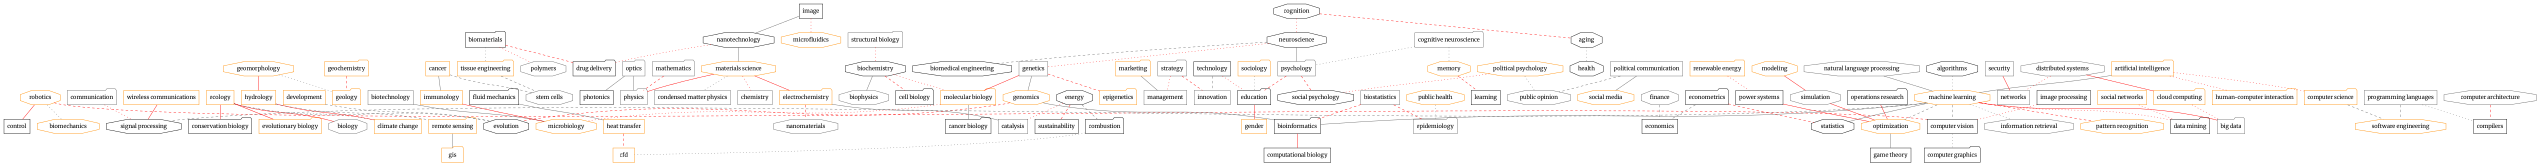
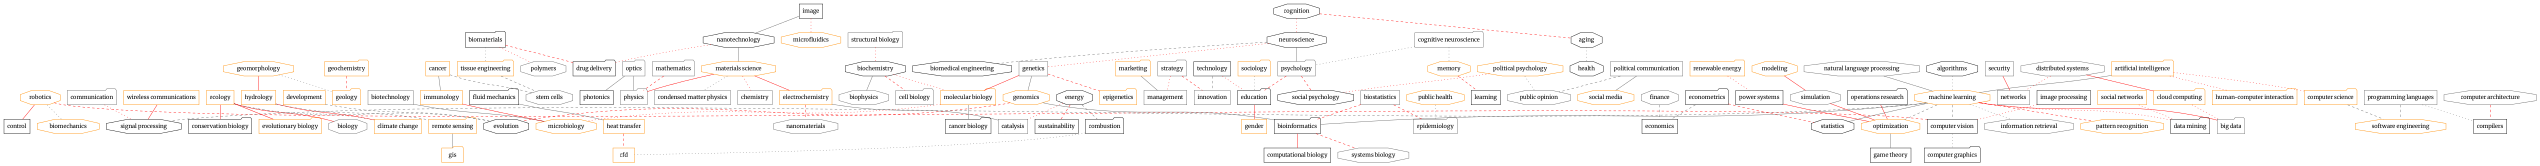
  strict graph {
    fontname=Merriweather
    node [color=darkorange fontname=Merriweather level=1 shape=octagon weight=1120.0]
    edge [color=red fontname=Merriweather level=1 style=solid weight=105.0]
    n1 [label=robotics weight=3442.0]
    n2 [label=biomechanics weight=1657.0]
    n3 [color=black label="computer vision" shape=box weight=5478.0]
    n4 [color=black label=control shape=box weight=1694.0]
    n5 [color=black label="computer graphics" shape=folder weight=1251.0]
    n6 [label="social networks" shape=box weight=1144.0]
    n7 [color=black label="data mining" shape=folder weight=3417.0]
    n8 [color=gray40 label=biotechnology shape=box weight=1182.0]
    n9 [label=microbiology weight=2355.0]
    n10 [color=black label=image shape=box weight=872.0 level=""]
    n11 [label=microfluidics weight=1372.0]
    n12 [color=black label=nanotechnology weight=3024.0]
    n13 [color=black label="drug delivery" shape=folder]
    n14 [label="materials science" weight=3272.0]
    n15 [color=gray40 label=physics shape=folder weight=2647.0]
    n16 [color=gray40 label="condensed matter physics" shape=box weight=1631.0]
    n17 [label=electrochemistry shape=folder weight=1283.0]
    n18 [color=gray40 label=chemistry shape=box weight=2206.0]
    n19 [color=gray40 label="programming languages" shape=box weight=816.0 level=""]
    n20 [color=black label=compilers shape=box weight=365.0 level=""]
    n21 [label="software engineering" weight=2055.0]
    n22 [label=geochemistry shape=folder weight=1076.0]
    n23 [label=geology shape=folder weight=1135.0]
    n24 [label="wireless communications" shape=box weight=1437.0]
    n25 [color=black label="signal processing" weight=2402.0]
    n26 [color=black label=biomaterials shape=folder weight=2072.0]
    n27 [label="tissue engineering" shape=folder weight=1425.0]
    n28 [color=gray40 label=polymers weight=1115.0]
    n29 [color=gray40 label="stem cells" weight=1176.0]
    n30 [color=black label=cognition weight=941.0 level=""]
    n31 [color=black label=aging weight=1482.0]
    n32 [color=black label=neuroscience weight=5781.0]
    n33 [color=black label=health weight=1282.0]
    n34 [color=gray40 label=genetics shape=box weight=3043.0]
    n35 [color=gray40 label=psychology shape=folder weight=2022.0]
    n36 [color=black label="biomedical engineering" weight=1263.0]
    n37 [label=genomics weight=2984.0]
    n38 [label="molecular biology" shape=folder weight=2880.0]
    n39 [label=epigenetics shape=folder weight=1269.0]
    n40 [color=black label=education shape=folder weight=2017.0]
    n41 [color=black label="social psychology" weight=954.0 level=""]
    n42 [label=cancer shape=box weight=2228.0]
    n43 [label=immunology shape=box weight=2783.0]
    n44 [label=geomorphology weight=579.0 level=""]
    n45 [label=hydrology shape=box weight=1221.0]
    n46 [label="climate change" shape=box weight=2181.0]
    n47 [label="remote sensing" shape=folder weight=1953.0]
    n48 [label=gis shape=folder weight=1284.0]
    n49 [color=black label=algorithms weight=1235.0]
    n50 [label="machine learning" weight=11046.0]
    n51 [color=black label=statistics weight=2580.0]
    n52 [color=black label=bioinformatics shape=folder weight=5075.0]
    n53 [color=gray40 label="information retrieval" weight=1077.0]
    n54 [label=optimization weight=2557.0]
    n55 [label="pattern recognition" weight=1743.0]
    n56 [color=gray40 label="big data" shape=folder]
+   n57 [color=gray40 label="systems biology" weight=1798.0]
    n58 [color=black label="computational biology" shape=box weight=2567.0]
    n59 [color=black label="game theory" shape=box weight=1138.0]
    n60 [color=gray40 label="computer architecture" weight=1187.0]
    n61 [label=ecology shape=box weight=3351.0]
    n62 [color=black label="conservation biology" shape=folder weight=1902.0]
    n63 [label="evolutionary biology" shape=folder weight=1456.0]
    n64 [color=gray40 label=biology weight=1336.0]
    n65 [color=black label=evolution weight=2669.0]
    n66 [color=gray40 label=mathematics shape=folder weight=1238.0]
    n67 [color=black label=econometrics shape=folder weight=725.0 level=""]
    n68 [color=black label=economics shape=box weight=2155.0]
    n69 [color=black label="cancer biology" shape=folder weight=1299.0]
    n70 [label=gender shape=box weight=1615.0]
    n71 [color=gray40 label=optics shape=folder weight=1380.0]
    n72 [color=black label=photonics shape=box weight=1310.0]
    n73 [color=gray40 label=biostatistics shape=box weight=1173.0]
    n74 [color=gray40 label=epidemiology shape=folder weight=1984.0]
    n75 [color=gray40 label="structural biology" shape=folder weight=1299.0]
    n76 [color=black label=biochemistry weight=2460.0]
    n77 [color=gray40 label=biophysics weight=2308.0]
-   n78 [color=black label="cell biology" shape=folder weight=1749.0]
+   n78 [color=gray40 label="cell biology" shape=folder weight=1749.0]
    n79 [label="artificial intelligence" shape=folder weight=5844.0]
    n80 [label="computer science" shape=folder weight=2121.0]
    n81 [label="human-computer interaction" shape=folder weight=1333.0]
    n82 [color=gray40 label=strategy shape=folder weight=587.0 level=""]
    n83 [color=gray40 label=innovation shape=box weight=1414.0]
    n84 [color=gray40 label=management shape=box weight=976.0 level=""]
    n85 [color=gray40 label=catalysis shape=box weight=1272.0]
    n86 [color=gray40 label=nanomaterials weight=1632.0]
    n87 [label=modeling weight=1570.0]
    n88 [color=gray40 label=simulation weight=1276.0]
    n89 [color=gray40 label=communication shape=folder weight=1267.0]
    n90 [color=black label=technology shape=box weight=1153.0]
    n91 [color=black label=energy weight=1626.0]
    n92 [color=black label=sustainability shape=box weight=1357.0]
    n93 [color=black label=combustion shape=folder weight=648.0 level=""]
    n94 [label=cfd shape=box weight=798.0 level=""]
    n95 [color=gray40 label="natural language processing" weight=1898.0]
    n96 [color=black label="image processing" shape=box weight=2648.0]
    n97 [label="public health" weight=1469.0]
    n98 [color=black label="operations research" shape=folder]
    n99 [label=development shape=box weight=1423.0]
    n100 [color=gray40 label="cognitive neuroscience" shape=folder weight=1431.0]
    n101 [label=memory weight=996.0 level=""]
    n102 [color=black label=learning shape=box weight=1191.0]
    n103 [label="renewable energy" shape=folder weight=1373.0]
    n104 [color=black label="power systems" shape=box weight=591.0 level=""]
    n105 [color=black label="fluid mechanics" shape=folder weight=1144.0]
    n106 [label="heat transfer" shape=box weight=897.0 level=""]
    n107 [label=sociology shape=folder weight=1079.0]
    n108 [label=marketing shape=folder weight=1190.0]
    n109 [label="political psychology" weight=243.0 level=""]
    n110 [color=gray40 label="public opinion" weight=322.0 level=""]
    n111 [color=gray40 label="political communication" shape=box weight=397.0 level=""]
    n112 [label="social media" weight=1109.0]
    n113 [color=gray40 label=security shape=box weight=1538.0]
    n114 [color=gray40 label=networks shape=box weight=1679.0]
    n115 [color=gray40 label=finance weight=1130.0]
    n116 [color=gray40 label="distributed systems" weight=1415.0]
    n117 [label="cloud computing" shape=folder weight=1501.0]
    n1 -- n2 [color=gray40 style=dotted weight=73.0]
    n1 -- n3 [style=dashed weight=581.0]
    n1 -- n4 [weight=369.0]
    n3 -- n5 [color=gray40 style=dotted weight=374.0]
    n6 -- n7 [style=dotted weight=117.0]
    n8 -- n9 [color=gray40 weight=135.0]
    n10 -- n11 [style=dotted]
    n10 -- n12 [color=gray40 weight=83.0]
    n12 -- n13 [style=dotted weight=143.0]
    n12 -- n14 [color=gray40 weight=312.0]
    n14 -- n15 [weight=246.0]
    n14 -- n16 [color=gray40 style=dotted weight=126.0]
    n14 -- n17 [weight=106.0]
    n14 -- n18 [style=dotted weight=219.0]
    n17 -- n85 [color=gray40 weight=93.0]
    n17 -- n86 [style=dashed]
    n19 -- n20 [color=gray40 style=dotted weight=95.0]
    n19 -- n21 [color=gray40 style=dashed weight=160.0]
    n22 -- n23 [style=dashed weight=216.0]
    n24 -- n25 [weight=216.0]
    n26 -- n13 [style=dashed weight=309.0]
    n26 -- n27 [color=gray40 style=dotted weight=585.0]
    n26 -- n28 [style=dotted weight=120.0]
    n27 -- n29 [color=gray40 style=dashed weight=173.0]
    n30 -- n31 [style=dashed weight=66.0]
    n30 -- n32 [style=dotted weight=77.0]
    n31 -- n33 [color=gray40 style=dotted weight=79.0]
    n32 -- n34 [style=dotted weight=146.0]
    n32 -- n35 [color=gray40 weight=249.0]
    n32 -- n36 [color=gray40 style=dashed weight=74.0]
    n34 -- n37 [color=gray40 weight=526.0]
    n34 -- n38 [weight=340.0]
    n34 -- n39 [style=dashed weight=129.0]
    n35 -- n40 [style=dashed weight=72.0]
    n35 -- n41 [style=dashed weight=44.0]
    n37 -- n52 [color=gray40 weight=823.0]
    n37 -- n65 [style=dashed weight=329.0]
    n38 -- n9 [style=dotted weight=256.0]
    n38 -- n69 [color=gray40 weight=103.0]
    n40 -- n70 [weight=68.0]
    n42 -- n29 [color=gray40 style=dashed weight=125.0]
    n42 -- n43 [color=gray40 weight=163.0]
    n43 -- n9 [weight=250.0]
    n44 -- n23 [color=gray40 style=dotted weight=43.0]
    n44 -- n45 [weight=88.0]
    n45 -- n46 [weight=118.0]
    n45 -- n47 [color=gray40 style=dashed weight=132.0]
    n47 -- n48 [color=gray40 weight=382.0]
    n49 -- n50 [color=gray40 style=dotted weight=130.0]
    n50 -- n3 [color=gray40 style=dashed weight=2239.0]
    n50 -- n7 [style=dotted weight=1295.0]
    n50 -- n25 [color=gray40 style=dashed weight=500.0]
    n50 -- n51 [color=gray40 weight=397.0]
    n50 -- n52 [color=gray40 weight=637.0]
    n50 -- n53 [color=gray40 style=dotted weight=290.0]
    n50 -- n54 [color=gray40 style=dashed weight=383.0]
    n50 -- n55 [style=dashed weight=714.0]
    n50 -- n56 [weight=229.0]
+   n52 -- n57 [style=dashed weight=371.0]
    n52 -- n58 [weight=930.0]
    n54 -- n59 [color=gray40 weight=78.0]
    n60 -- n20 [style=dashed weight=97.0]
    n61 -- n46 [color=gray40 style=dotted weight=139.0]
    n61 -- n62 [weight=493.0]
    n61 -- n63 [weight=160.0]
    n61 -- n64 [weight=96.0]
    n61 -- n65 [color=gray40 style=dashed weight=625.0]
    n66 -- n15 [style=dashed weight=90.0]
    n67 -- n51 [style=dashed weight=75.0]
    n67 -- n68 [color=gray40 style=dashed weight=109.0]
    n71 -- n15 [color=gray40 weight=153.0]
    n71 -- n72 [color=gray40 weight=269.0]
    n73 -- n52 [style=dashed weight=151.0]
    n73 -- n74 [style=dashed weight=232.0]
    n75 -- n76 [style=dotted weight=280.0]
    n76 -- n38 [style=dotted weight=494.0]
    n76 -- n77 [color=gray40 weight=268.0]
    n76 -- n78 [style=dashed weight=268.0]
    n79 -- n50 [color=gray40 weight=1671.0]
    n79 -- n80 [style=dotted weight=154.0]
    n79 -- n81 [style=dotted weight=66.0]
    n80 -- n21 [color=gray40 style=dashed]
    n82 -- n83 [style=dashed weight=126.0]
    n82 -- n84 [style=dotted weight=60.0]
    n87 -- n88 [weight=340.0]
    n88 -- n54 [weight=90.0]
    n89 -- n25 [style=dotted weight=157.0]
    n90 -- n40 [style=dotted weight=75.0]
    n90 -- n83 [color=gray40 style=dashed weight=80.0]
    n91 -- n85 [style=dotted weight=71.0]
    n91 -- n92 [style=dashed weight=78.0]
    n91 -- n93 [color=gray40 style=dashed weight=68.0]
    n93 -- n94 [color=gray40 style=dotted weight=61.0]
    n95 -- n50 [color=gray40 weight=728.0]
    n96 -- n3 [style=dotted weight=910.0]
    n97 -- n74 [color=gray40 style=dotted weight=259.0]
    n98 -- n54 [weight=165.0]
    n99 -- n65 [color=gray40 style=dashed weight=101.0]
    n100 -- n35 [color=gray40 style=dotted weight=104.0]
    n100 -- n101 [color=gray40 style=dotted weight=114.0]
    n101 -- n102 [style=dashed weight=273.0]
    n103 -- n104 [style=dotted weight=98.0]
    n104 -- n54 [weight=61.0]
    n105 -- n106 [color=gray40 weight=147.0]
    n106 -- n94 [style=dashed weight=85.0]
    n107 -- n40 [color=gray40 style=dotted weight=72.0]
    n108 -- n84 [color=gray40 weight=55.0]
    n109 -- n41 [style=dotted weight=47.0]
    n109 -- n110 [color=gray40 style=dotted weight=55.0]
    n111 -- n110 [color=gray40 style=dashed weight=62.0]
    n111 -- n112 [color=gray40 weight=47.0]
    n113 -- n114 [weight=184.0]
    n115 -- n68 [color=gray40 style=dashed weight=187.0]
    n116 -- n114 [style=dotted weight=132.0]
    n116 -- n117 [weight=267.0]
    n117 -- n56 [style=dotted weight=134.0]
  }
